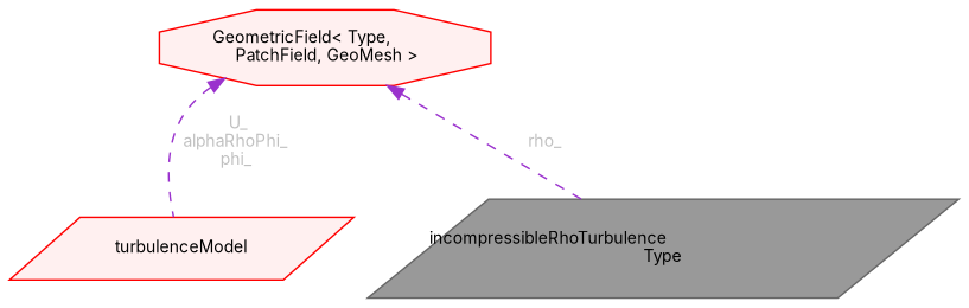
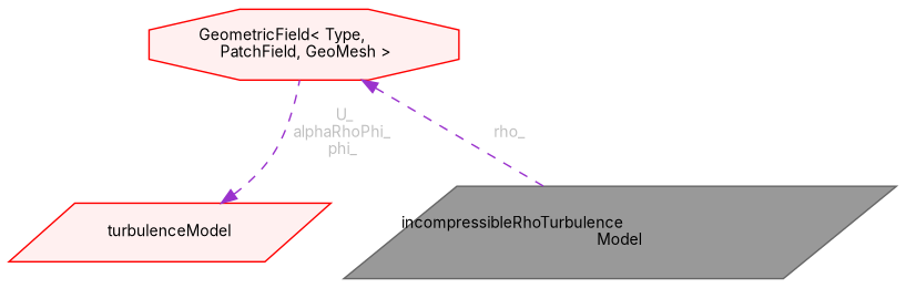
  digraph {
    fontname=Inter
    node [color=red fillcolor="#FFF0F0" fontname=Inter fontsize=10 shape=parallelogram style=filled]
    edge [color=darkorchid3 dir=back fontcolor=grey fontname=Inter fontsize=10 labelfontname=Helvetica labelfontsize=10 style=dashed]
-   n1 [color=gray40 fillcolor=grey60 fontcolor=black height=0.2 label="incompressibleRhoTurbulence\lType" width=0.4]
+   n1 [color=gray40 fillcolor=grey60 fontcolor=black height=0.2 label="incompressibleRhoTurbulence\lModel" width=0.4]
    n2 [height=0.2 label=turbulenceModel width=0.4]
    n3 [height=0.2 label="GeometricField\< Type,\l PatchField, GeoMesh \>" shape=octagon width=0.4]
    n3 -> n1 [label=" rho_"]
-   n3 -> n2 [label=" U_\nalphaRhoPhi_\nphi_"]
+   n2 -> n3 [label=" U_\nalphaRhoPhi_\nphi_"]
  }
